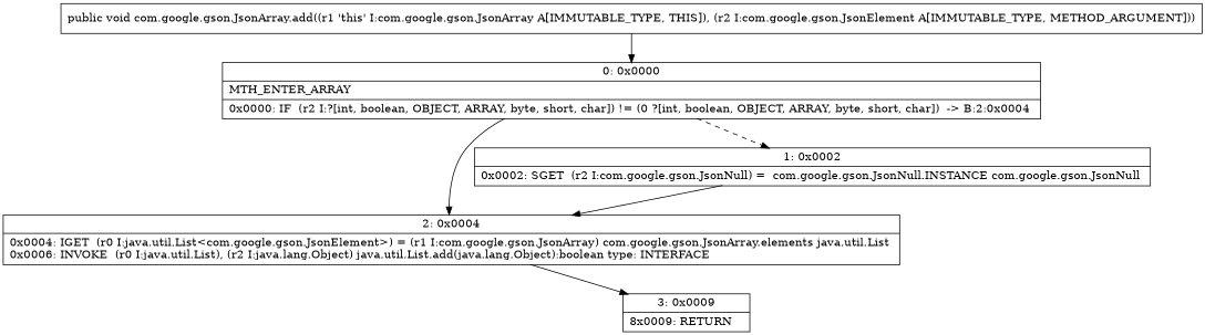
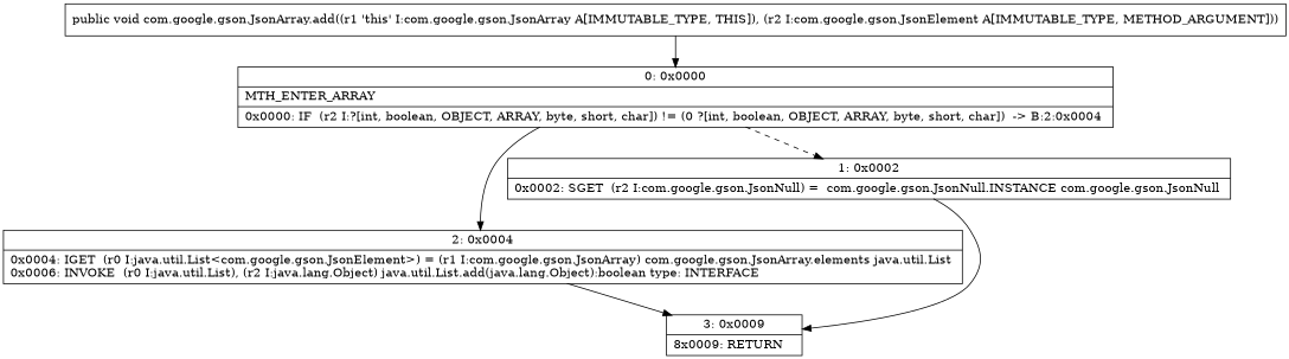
  digraph {
    node [shape=record]
    n1 [label="{0\:\ 0x0000|MTH_ENTER_ARRAY\l|0x0000: IF  (r2 I:?[int, boolean, OBJECT, ARRAY, byte, short, char]) != (0 ?[int, boolean, OBJECT, ARRAY, byte, short, char])  \-\> B:2:0x0004 \l}"]
    n2 [label="{1\:\ 0x0002|0x0002: SGET  (r2 I:com.google.gson.JsonNull) =  com.google.gson.JsonNull.INSTANCE com.google.gson.JsonNull \l}"]
    n3 [label="{2\:\ 0x0004|0x0004: IGET  (r0 I:java.util.List\<com.google.gson.JsonElement\>) = (r1 I:com.google.gson.JsonArray) com.google.gson.JsonArray.elements java.util.List \l0x0006: INVOKE  (r0 I:java.util.List), (r2 I:java.lang.Object) java.util.List.add(java.lang.Object):boolean type: INTERFACE \l}"]
    n4 [label="{3\:\ 0x0009|8x0009: RETURN   \l}"]
    n5 [label="{public void com.google.gson.JsonArray.add((r1 'this' I:com.google.gson.JsonArray A[IMMUTABLE_TYPE, THIS]), (r2 I:com.google.gson.JsonElement A[IMMUTABLE_TYPE, METHOD_ARGUMENT])) }"]
    n1 -> n2 [style=dashed]
    n1 -> n3
-   n2 -> n3
+   n2 -> n4
    n3 -> n4
    n5 -> n1
  }
